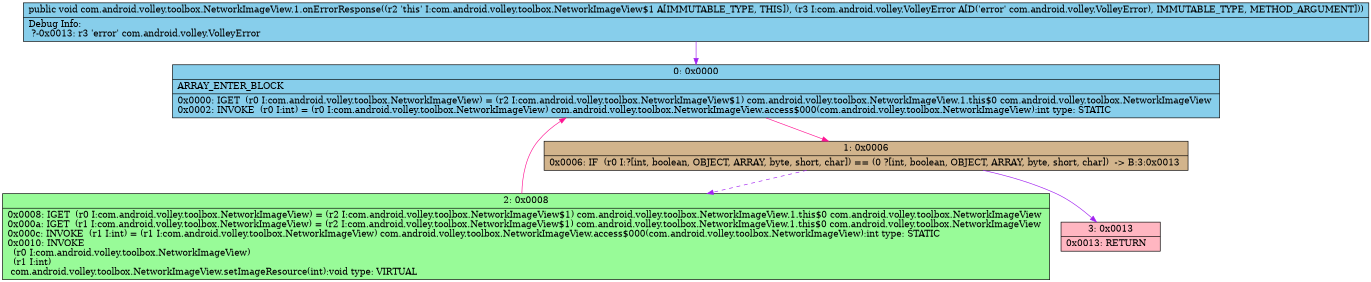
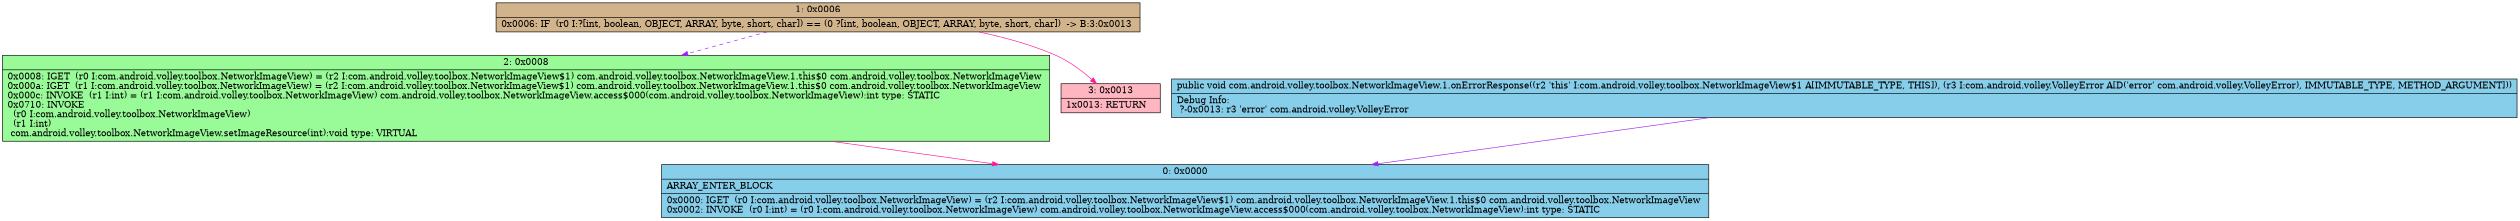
  digraph {
    node [fillcolor=skyblue shape=record style=filled]
    edge [color=deeppink]
    n1 [label="{0\:\ 0x0000|ARRAY_ENTER_BLOCK\l|0x0000: IGET  (r0 I:com.android.volley.toolbox.NetworkImageView) = (r2 I:com.android.volley.toolbox.NetworkImageView$1) com.android.volley.toolbox.NetworkImageView.1.this$0 com.android.volley.toolbox.NetworkImageView \l0x0002: INVOKE  (r0 I:int) = (r0 I:com.android.volley.toolbox.NetworkImageView) com.android.volley.toolbox.NetworkImageView.access$000(com.android.volley.toolbox.NetworkImageView):int type: STATIC \l}"]
    n2 [fillcolor=tan label="{1\:\ 0x0006|0x0006: IF  (r0 I:?[int, boolean, OBJECT, ARRAY, byte, short, char]) == (0 ?[int, boolean, OBJECT, ARRAY, byte, short, char])  \-\> B:3:0x0013 \l}"]
-   n3 [fillcolor=palegreen label="{2\:\ 0x0008|0x0008: IGET  (r0 I:com.android.volley.toolbox.NetworkImageView) = (r2 I:com.android.volley.toolbox.NetworkImageView$1) com.android.volley.toolbox.NetworkImageView.1.this$0 com.android.volley.toolbox.NetworkImageView \l0x000a: IGET  (r1 I:com.android.volley.toolbox.NetworkImageView) = (r2 I:com.android.volley.toolbox.NetworkImageView$1) com.android.volley.toolbox.NetworkImageView.1.this$0 com.android.volley.toolbox.NetworkImageView \l0x000c: INVOKE  (r1 I:int) = (r1 I:com.android.volley.toolbox.NetworkImageView) com.android.volley.toolbox.NetworkImageView.access$000(com.android.volley.toolbox.NetworkImageView):int type: STATIC \l0x0010: INVOKE  \l  (r0 I:com.android.volley.toolbox.NetworkImageView)\l  (r1 I:int)\l com.android.volley.toolbox.NetworkImageView.setImageResource(int):void type: VIRTUAL \l}"]
-   n4 [fillcolor=lightpink label="{3\:\ 0x0013|0x0013: RETURN   \l}"]
+   n3 [fillcolor=palegreen label="{2\:\ 0x0008|0x0008: IGET  (r0 I:com.android.volley.toolbox.NetworkImageView) = (r2 I:com.android.volley.toolbox.NetworkImageView$1) com.android.volley.toolbox.NetworkImageView.1.this$0 com.android.volley.toolbox.NetworkImageView \l0x000a: IGET  (r1 I:com.android.volley.toolbox.NetworkImageView) = (r2 I:com.android.volley.toolbox.NetworkImageView$1) com.android.volley.toolbox.NetworkImageView.1.this$0 com.android.volley.toolbox.NetworkImageView \l0x000c: INVOKE  (r1 I:int) = (r1 I:com.android.volley.toolbox.NetworkImageView) com.android.volley.toolbox.NetworkImageView.access$000(com.android.volley.toolbox.NetworkImageView):int type: STATIC \l0x0710: INVOKE  \l  (r0 I:com.android.volley.toolbox.NetworkImageView)\l  (r1 I:int)\l com.android.volley.toolbox.NetworkImageView.setImageResource(int):void type: VIRTUAL \l}"]
+   n4 [fillcolor=lightpink label="{3\:\ 0x0013|1x0013: RETURN   \l}"]
    n5 [label="{public void com.android.volley.toolbox.NetworkImageView.1.onErrorResponse((r2 'this' I:com.android.volley.toolbox.NetworkImageView$1 A[IMMUTABLE_TYPE, THIS]), (r3 I:com.android.volley.VolleyError A[D('error' com.android.volley.VolleyError), IMMUTABLE_TYPE, METHOD_ARGUMENT]))  | Debug Info:\l  ?\-0x0013: r3 'error' com.android.volley.VolleyError\l}"]
-   n1 -> n2
    n2 -> n3 [color=purple style=dashed]
-   n2 -> n4 [color=purple]
+   n2 -> n4
    n3 -> n1
    n5 -> n1 [color=purple]
  }
